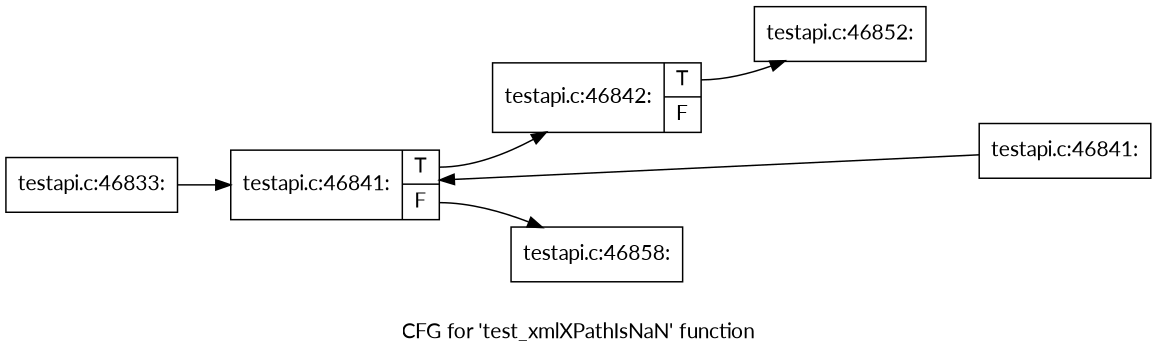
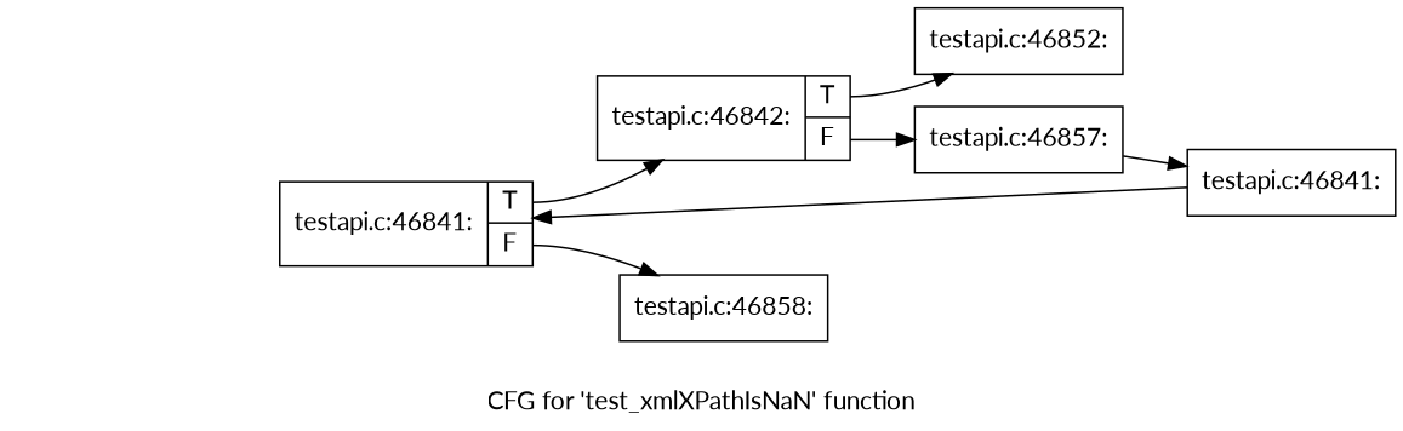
  digraph {
    fontname=Lato
    label="CFG for 'test_xmlXPathIsNaN' function"
    rankdir=LR
    node [fontname=Lato shape=record]
    edge [fontname=Lato]
-   n1 [label="{testapi.c:46833:}"]
    n2 [label="{testapi.c:46841:|{<s0>T|<s1>F}}"]
    n3 [label="{testapi.c:46842:|{<s0>T|<s1>F}}"]
    n4 [label="{testapi.c:46858:}"]
    n5 [label="{testapi.c:46852:}"]
+   n6 [label="{testapi.c:46857:}"]
    n7 [label="{testapi.c:46841:}"]
-   n1 -> n2
    n2 -> n3 [tailport=s0]
    n2 -> n4 [tailport=s1]
    n3 -> n5 [tailport=s0]
+   n3 -> n6 [tailport=s1]
+   n6 -> n7
    n7 -> n2
  }
